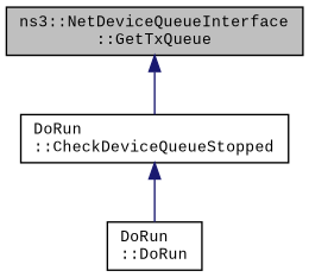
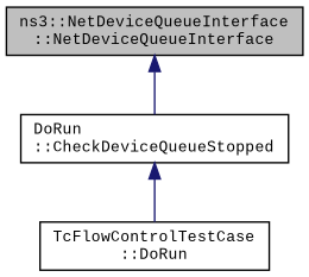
  digraph {
    fontname="Liberation Mono"
    rankdir=TB
    node [color=black fillcolor=white fontname="Liberation Mono" fontsize=10 shape=record style=filled]
    edge [color=midnightblue dir=back fontname="Liberation Mono" fontsize=10 labelfontname=Helvetica labelfontsize=10 style=solid]
-   n1 [fillcolor=grey75 fontcolor=black height=0.2 label="ns3::NetDeviceQueueInterface\l::GetTxQueue" width=0.4]
+   n1 [fillcolor=grey75 fontcolor=black height=0.2 label="ns3::NetDeviceQueueInterface\l::NetDeviceQueueInterface" width=0.4]
    n2 [height=0.2 label="DoRun\l::CheckDeviceQueueStopped" width=0.4]
-   n3 [height=0.2 label="DoRun\l::DoRun" width=0.4]
+   n3 [height=0.2 label="TcFlowControlTestCase\l::DoRun" width=0.4]
    n1 -> n2
    n2 -> n3
  }
